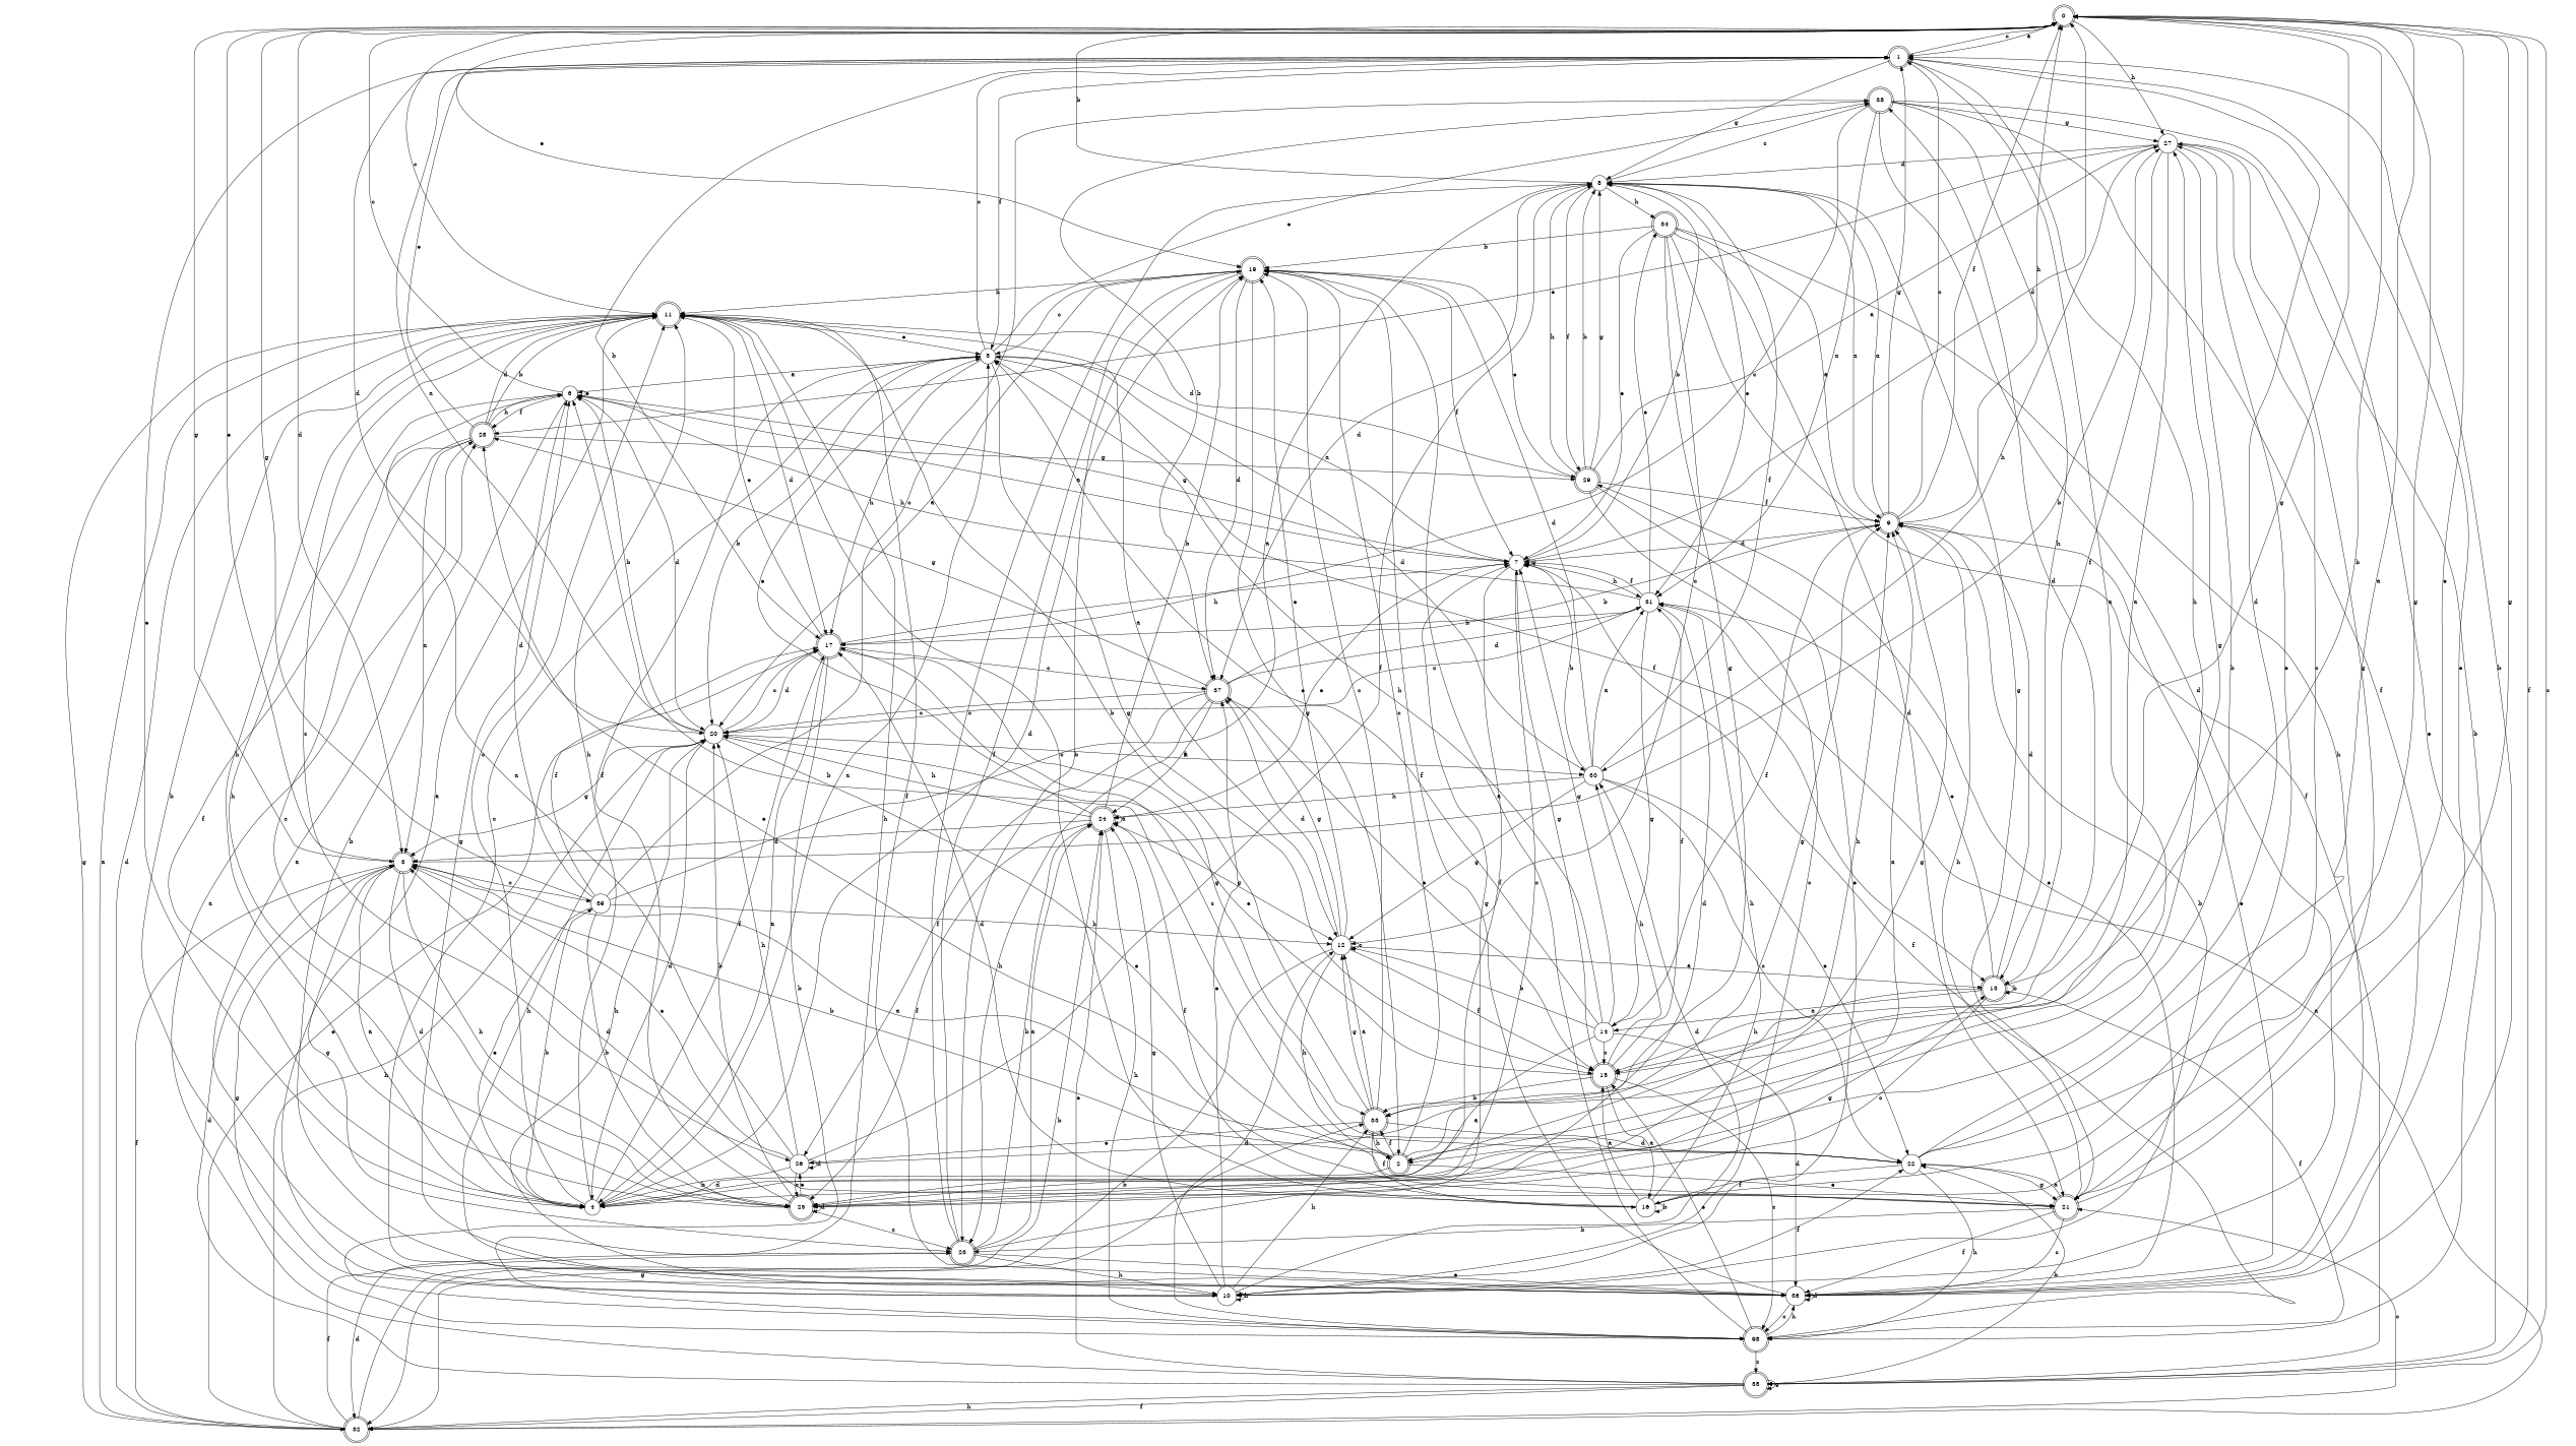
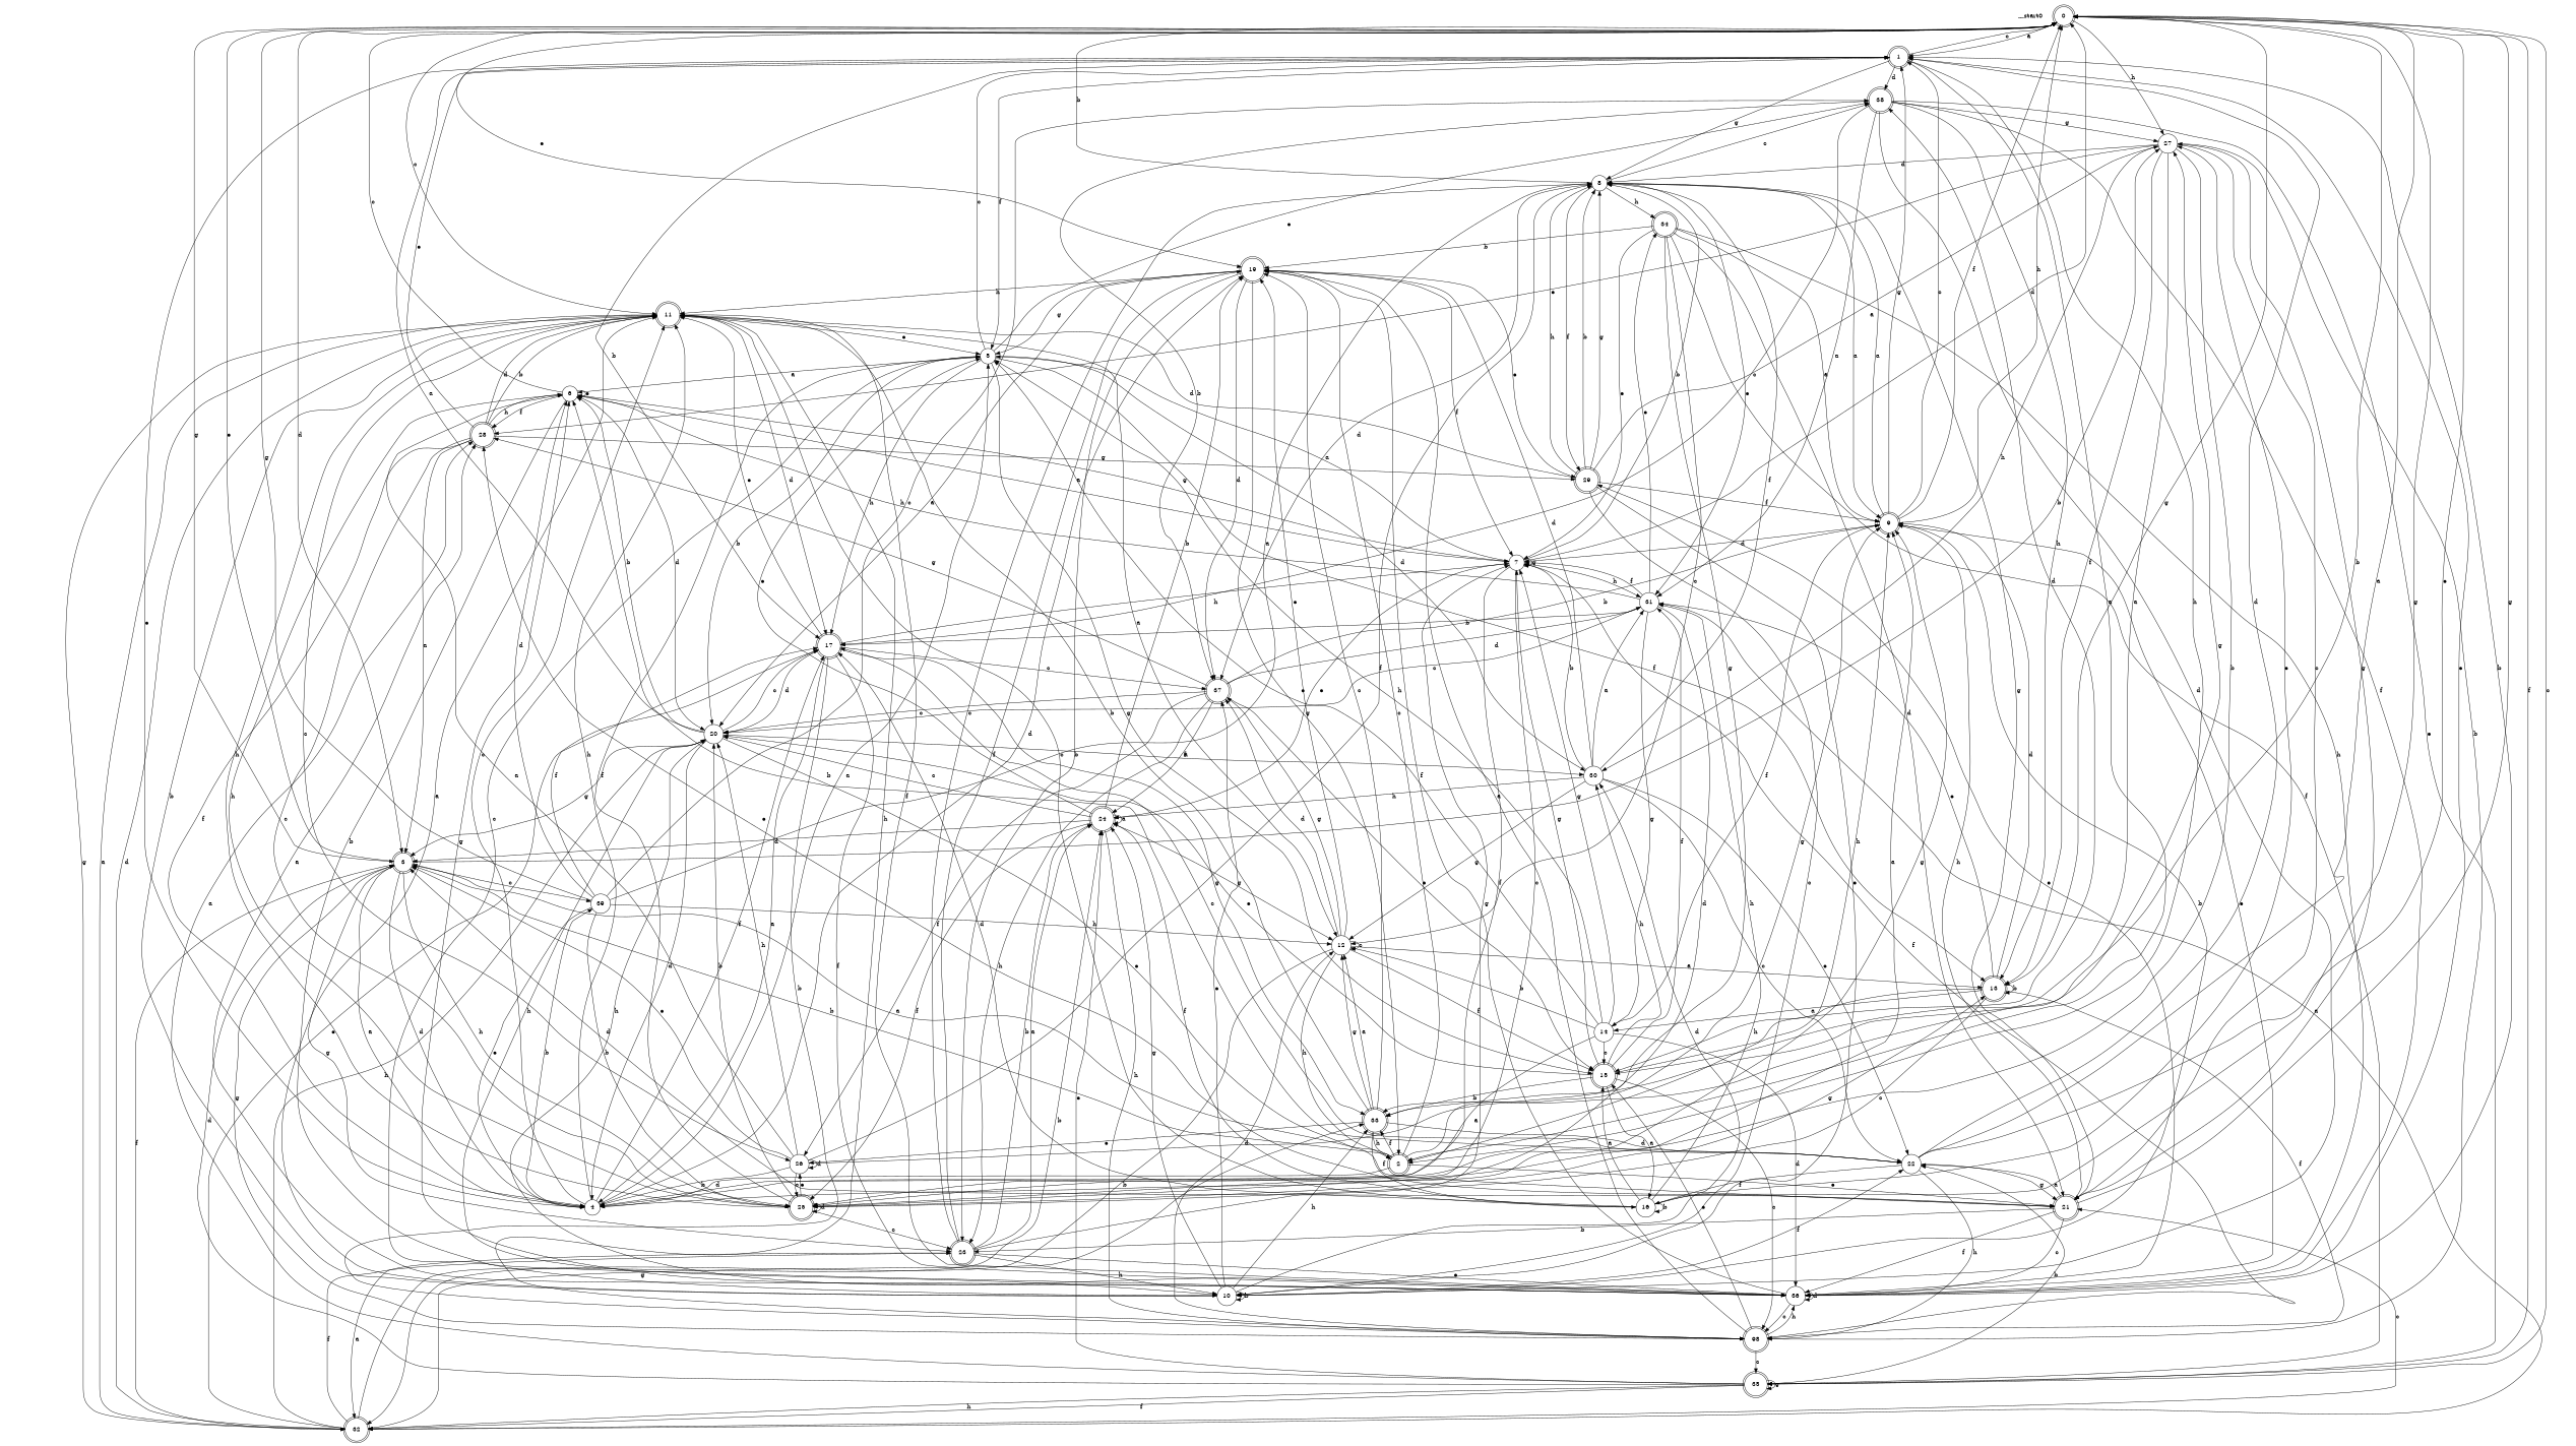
  digraph {
    rankdir=TB
    node [shape=doublecircle color=black fillcolor=white style="rounded,filled"]
+   __start0 [shape=none color="" fillcolor="" style=""]
    n2 [label=0]
    n3 [label=1]
    n4 [label=3]
    n5 [label=11]
    n6 [label=19]
    n7 [label=27 shape=circle style=filled]
    n8 [label=33]
    n9 [label=35]
    n10 [label=2]
    n11 [label=5 shape=circle style=filled]
    n12 [label=8 shape=circle style=filled]
    n13 [label=17]
    n14 [label=20 shape=circle style=filled]
    n15 [label=36 shape=circle style=filled]
    n16 [label=4 shape=circle style=filled]
    n17 [label=23]
    n18 [label=25]
    n19 [label=32]
    n20 [label=39 shape=circle style=filled]
    n21 [label=10 shape=circle style=filled]
    n22 [label=12 shape=circle style=filled]
    n23 [label=98]
    n24 [label=26 shape=circle style=filled]
    n25 [label=7 shape=circle style=filled]
    n26 [label=29]
    n27 [label=37]
    n28 [label=21]
    n29 [label=15]
    n30 [label=30 shape=circle style=filled]
    n31 [label=28]
    n32 [label=13]
    n33 [label=22 shape=circle style=filled]
    n34 [label=16 shape=circle style=filled]
    n35 [label=24]
    n36 [label=9]
    n37 [label=6 shape=circle style=filled]
    n38 [label=38]
    n39 [label=31 shape=circle style=filled]
    n40 [label=34]
    n41 [label=14 shape=circle style=filled]
    n2 -> n3 [label=a]
    n2 -> n4 [label=d]
    n2 -> n4 [label=g]
    n2 -> n5 [label=c]
    n2 -> n6 [label=e]
    n2 -> n7 [label=h]
    n2 -> n8 [label=b]
    n2 -> n9 [label=f]
    n3 -> n2 [label=c]
    n3 -> n10 [label=a]
    n3 -> n10 [label=h]
    n3 -> n11 [label=f]
    n3 -> n12 [label=g]
    n3 -> n13 [label=b]
-   n3 -> n14 [label=d]
+   n3 -> n38 [label=d]
    n3 -> n15 [label=e]
    n4 -> n2 [label=e]
    n4 -> n7 [label=b]
    n4 -> n16 [label=a]
    n4 -> n16 [label=d]
    n4 -> n17 [label=g]
    n4 -> n18 [label=h]
    n4 -> n19 [label=f]
    n4 -> n20 [label=c]
    n5 -> n11 [label=e]
    n5 -> n13 [label=d]
    n5 -> n15 [label=f]
    n5 -> n19 [label=g]
    n5 -> n21 [label=b]
    n5 -> n22 [label=a]
    n5 -> n23 [label=h]
    n5 -> n24 [label=c]
    n6 -> n5 [label=h]
    n6 -> n10 [label=g]
-   n6 -> n11 [label=c]
+   n6 -> n11 [label=g]
    n6 -> n14 [label=a]
    n6 -> n17 [label=b]
    n6 -> n25 [label=f]
    n6 -> n26 [label=e]
    n6 -> n27 [label=d]
    n7 -> n12 [label=d]
    n7 -> n16 [label=b]
    n7 -> n28 [label=c]
    n7 -> n28 [label=g]
    n7 -> n29 [label=a]
    n7 -> n30 [label=h]
    n7 -> n31 [label=e]
    n7 -> n32 [label=f]
    n8 -> n5 [label=b]
    n8 -> n6 [label=c]
    n8 -> n10 [label=h]
    n8 -> n22 [label=a]
    n8 -> n22 [label=g]
    n8 -> n24 [label=e]
    n8 -> n33 [label=d]
    n8 -> n34 [label=f]
    n9 -> n2 [label=c]
    n9 -> n4 [label=d]
    n9 -> n9 [label=g]
    n9 -> n19 [label=f]
    n9 -> n19 [label=h]
    n9 -> n31 [label=a]
    n9 -> n33 [label=b]
    n9 -> n35 [label=e]
    n10 -> n4 [label=a]
    n10 -> n4 [label=b]
    n10 -> n6 [label=c]
    n10 -> n8 [label=f]
    n10 -> n16 [label=d]
    n10 -> n28 [label=e]
    n10 -> n36 [label=g]
    n10 -> n36 [label=h]
    n11 -> n3 [label=c]
    n11 -> n13 [label=h]
    n11 -> n14 [label=b]
    n11 -> n29 [label=g]
    n11 -> n30 [label=d]
    n11 -> n32 [label=f]
    n11 -> n37 [label=a]
    n11 -> n38 [label=e]
    n12 -> n2 [label=b]
    n12 -> n26 [label=f]
    n12 -> n27 [label=d]
    n12 -> n28 [label=g]
    n12 -> n36 [label=a]
    n12 -> n38 [label=c]
    n12 -> n39 [label=e]
    n12 -> n40 [label=h]
    n13 -> n5 [label=e]
    n13 -> n8 [label=g]
    n13 -> n14 [label=d]
+   n13 -> n15 [label=f]
    n13 -> n16 [label=a]
    n13 -> n23 [label=b]
    n13 -> n25 [label=h]
    n13 -> n27 [label=c]
    n14 -> n3 [label=a]
    n14 -> n4 [label=g]
    n14 -> n13 [label=c]
    n14 -> n16 [label=d]
    n14 -> n21 [label=h]
    n14 -> n28 [label=e]
    n14 -> n30 [label=f]
    n14 -> n37 [label=b]
    n15 -> n3 [label=b]
    n15 -> n6 [label=f]
    n15 -> n14 [label=h]
    n15 -> n15 [label=d]
    n15 -> n23 [label=c]
    n15 -> n26 [label=e]
    n15 -> n31 [label=a]
    n15 -> n37 [label=g]
    n16 -> n3 [label=e]
    n16 -> n5 [label=c]
    n16 -> n5 [label=h]
    n16 -> n6 [label=d]
    n16 -> n11 [label=a]
    n16 -> n13 [label=f]
    n16 -> n20 [label=b]
    n16 -> n36 [label=g]
    n17 -> n6 [label=f]
    n17 -> n12 [label=c]
    n17 -> n15 [label=e]
-   n17 -> n19 [label=d]
+   n17 -> n19 [label=a]
    n17 -> n21 [label=h]
    n17 -> n25 [label=g]
    n17 -> n35 [label=a]
    n17 -> n35 [label=b]
    n18 -> n5 [label=h]
    n18 -> n11 [label=f]
    n18 -> n14 [label=b]
    n18 -> n17 [label=c]
    n18 -> n18 [label=d]
    n18 -> n24 [label=e]
    n18 -> n32 [label=g]
    n18 -> n36 [label=a]
    n19 -> n5 [label=a]
    n19 -> n5 [label=d]
    n19 -> n8 [label=g]
    n19 -> n13 [label=e]
    n19 -> n14 [label=h]
    n19 -> n17 [label=f]
    n19 -> n28 [label=c]
    n19 -> n35 [label=b]
    n20 -> n2 [label=g]
    n20 -> n12 [label=a]
    n20 -> n13 [label=f]
    n20 -> n16 [label=e]
    n20 -> n18 [label=b]
    n20 -> n22 [label=h]
    n20 -> n37 [label=d]
    n20 -> n38 [label=c]
    n21 -> n5 [label=a]
    n21 -> n8 [label=h]
    n21 -> n11 [label=c]
    n21 -> n21 [label=b]
    n21 -> n27 [label=e]
    n21 -> n30 [label=d]
    n21 -> n33 [label=f]
    n21 -> n35 [label=g]
    n22 -> n6 [label=e]
    n22 -> n10 [label=h]
    n22 -> n19 [label=b]
    n22 -> n22 [label=c]
    n22 -> n27 [label=d]
    n22 -> n27 [label=g]
    n22 -> n29 [label=f]
    n22 -> n32 [label=a]
    n23 -> n4 [label=g]
    n23 -> n6 [label=a]
    n23 -> n7 [label=b]
    n23 -> n9 [label=c]
    n23 -> n15 [label=h]
    n23 -> n22 [label=d]
    n23 -> n25 [label=f]
    n23 -> n29 [label=e]
    n24 -> n4 [label=e]
    n24 -> n7 [label=g]
    n24 -> n12 [label=f]
    n24 -> n14 [label=h]
    n24 -> n16 [label=b]
    n24 -> n18 [label=c]
    n24 -> n24 [label=d]
    n24 -> n37 [label=a]
    n25 -> n2 [label=d]
    n25 -> n11 [label=a]
    n25 -> n12 [label=b]
    n25 -> n18 [label=c]
    n25 -> n18 [label=f]
    n25 -> n25 [label=g]
    n25 -> n35 [label=e]
    n25 -> n39 [label=h]
    n26 -> n5 [label=d]
    n26 -> n7 [label=a]
    n26 -> n12 [label=b]
    n26 -> n12 [label=g]
    n26 -> n12 [label=h]
    n26 -> n21 [label=c]
    n26 -> n21 [label=e]
    n26 -> n36 [label=f]
    n27 -> n14 [label=c]
    n27 -> n17 [label=h]
    n27 -> n24 [label=f]
    n27 -> n29 [label=e]
    n27 -> n31 [label=g]
    n27 -> n35 [label=a]
    n27 -> n36 [label=b]
    n27 -> n39 [label=d]
    n28 -> n2 [label=g]
    n28 -> n4 [label=d]
    n28 -> n15 [label=c]
    n28 -> n15 [label=f]
    n28 -> n17 [label=b]
    n28 -> n31 [label=e]
    n28 -> n33 [label=a]
    n28 -> n36 [label=h]
    n29 -> n8 [label=b]
    n29 -> n14 [label=e]
    n29 -> n23 [label=c]
    n29 -> n25 [label=g]
    n29 -> n30 [label=h]
    n29 -> n34 [label=a]
    n29 -> n38 [label=d]
    n29 -> n39 [label=f]
    n30 -> n6 [label=d]
    n30 -> n12 [label=f]
    n30 -> n22 [label=g]
    n30 -> n25 [label=b]
    n30 -> n33 [label=c]
    n30 -> n33 [label=e]
    n30 -> n35 [label=h]
    n30 -> n39 [label=a]
    n31 -> n3 [label=e]
    n31 -> n4 [label=a]
    n31 -> n5 [label=b]
    n31 -> n5 [label=d]
    n31 -> n16 [label=f]
    n31 -> n18 [label=c]
    n31 -> n26 [label=g]
    n31 -> n37 [label=h]
-   n32 -> n2 [label=g]
+   n2 -> n32 [label=g]
    n32 -> n18 [label=c]
    n32 -> n23 [label=f]
    n32 -> n29 [label=h]
    n32 -> n32 [label=b]
    n32 -> n36 [label=d]
    n32 -> n39 [label=e]
    n32 -> n41 [label=a]
    n33 -> n2 [label=a]
    n33 -> n2 [label=e]
    n33 -> n3 [label=d]
    n33 -> n13 [label=c]
    n33 -> n23 [label=h]
    n33 -> n28 [label=g]
    n33 -> n34 [label=f]
    n33 -> n37 [label=b]
    n34 -> n2 [label=g]
    n34 -> n5 [label=c]
    n34 -> n7 [label=e]
    n34 -> n13 [label=d]
    n34 -> n29 [label=a]
    n34 -> n34 [label=b]
    n34 -> n35 [label=f]
    n34 -> n39 [label=h]
    n35 -> n4 [label=d]
    n35 -> n6 [label=b]
    n35 -> n11 [label=e]
-   n35 -> n14 [label=h]
+   n35 -> n14 [label=c]
    n35 -> n18 [label=f]
    n35 -> n22 [label=g]
    n35 -> n23 [label=h]
    n35 -> n35 [label=a]
    n36 -> n2 [label=f]
    n36 -> n2 [label=h]
    n36 -> n3 [label=c]
    n36 -> n3 [label=g]
    n36 -> n12 [label=a]
    n36 -> n15 [label=e]
    n36 -> n21 [label=b]
    n36 -> n25 [label=d]
    n37 -> n2 [label=c]
    n37 -> n14 [label=d]
    n37 -> n15 [label=b]
    n37 -> n18 [label=h]
    n37 -> n25 [label=a]
    n37 -> n25 [label=g]
    n37 -> n31 [label=f]
    n37 -> n37 [label=e]
    n38 -> n7 [label=g]
    n38 -> n9 [label=e]
    n38 -> n13 [label=c]
    n38 -> n15 [label=f]
    n38 -> n21 [label=d]
    n38 -> n27 [label=b]
    n38 -> n32 [label=h]
    n38 -> n39 [label=a]
    n39 -> n13 [label=b]
    n39 -> n14 [label=c]
    n39 -> n18 [label=d]
    n39 -> n19 [label=a]
    n39 -> n25 [label=f]
    n39 -> n37 [label=h]
    n39 -> n40 [label=e]
    n39 -> n41 [label=g]
    n40 -> n6 [label=b]
    n40 -> n8 [label=g]
    n40 -> n9 [label=f]
    n40 -> n15 [label=h]
    n40 -> n22 [label=c]
    n40 -> n25 [label=e]
    n40 -> n28 [label=d]
    n40 -> n36 [label=a]
    n41 -> n11 [label=e]
    n41 -> n11 [label=h]
    n41 -> n15 [label=d]
    n41 -> n16 [label=a]
    n41 -> n22 [label=b]
    n41 -> n25 [label=g]
    n41 -> n29 [label=c]
    n41 -> n36 [label=f]
  }
